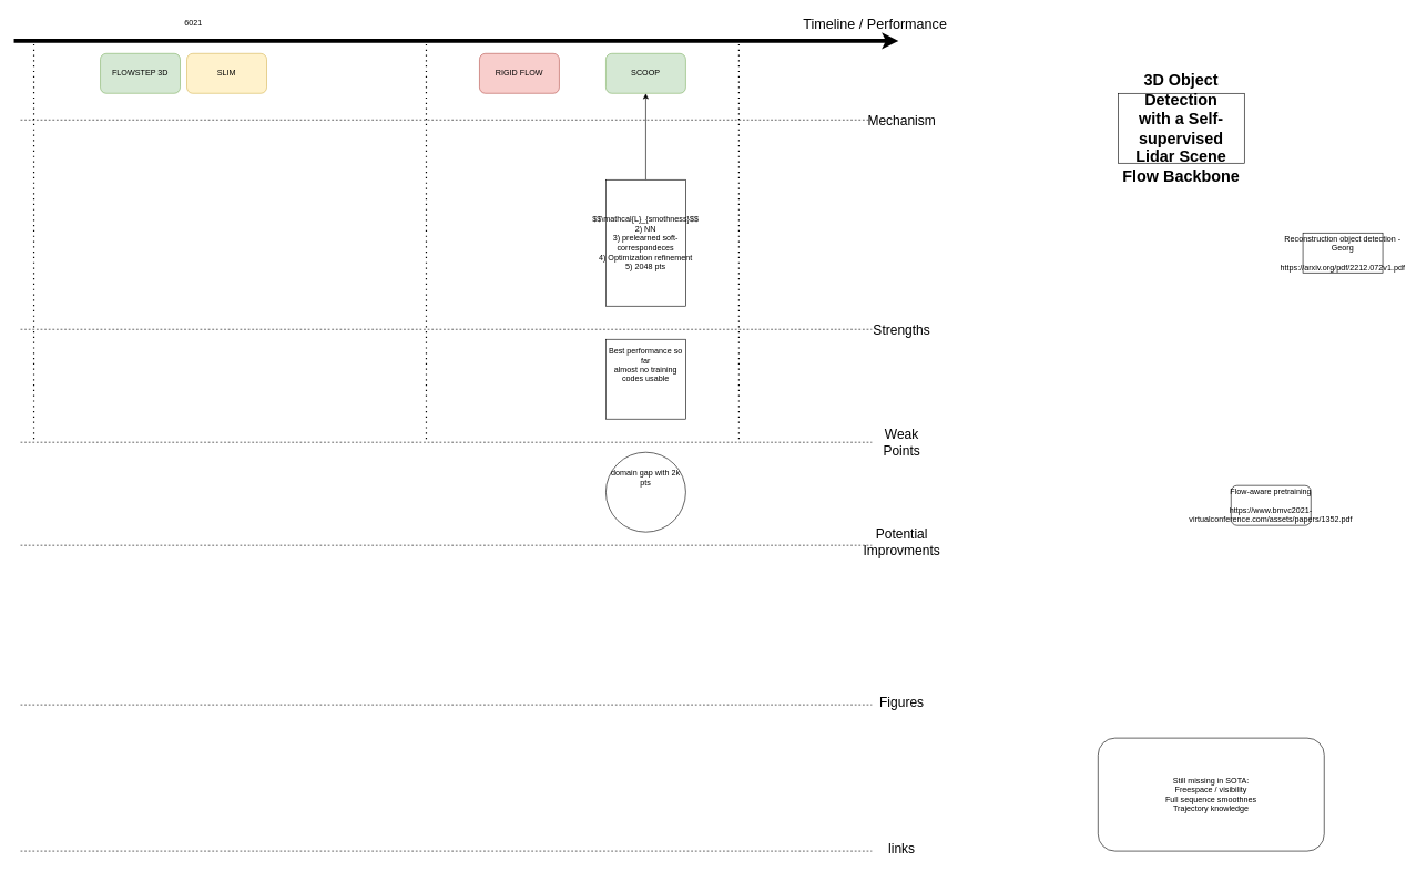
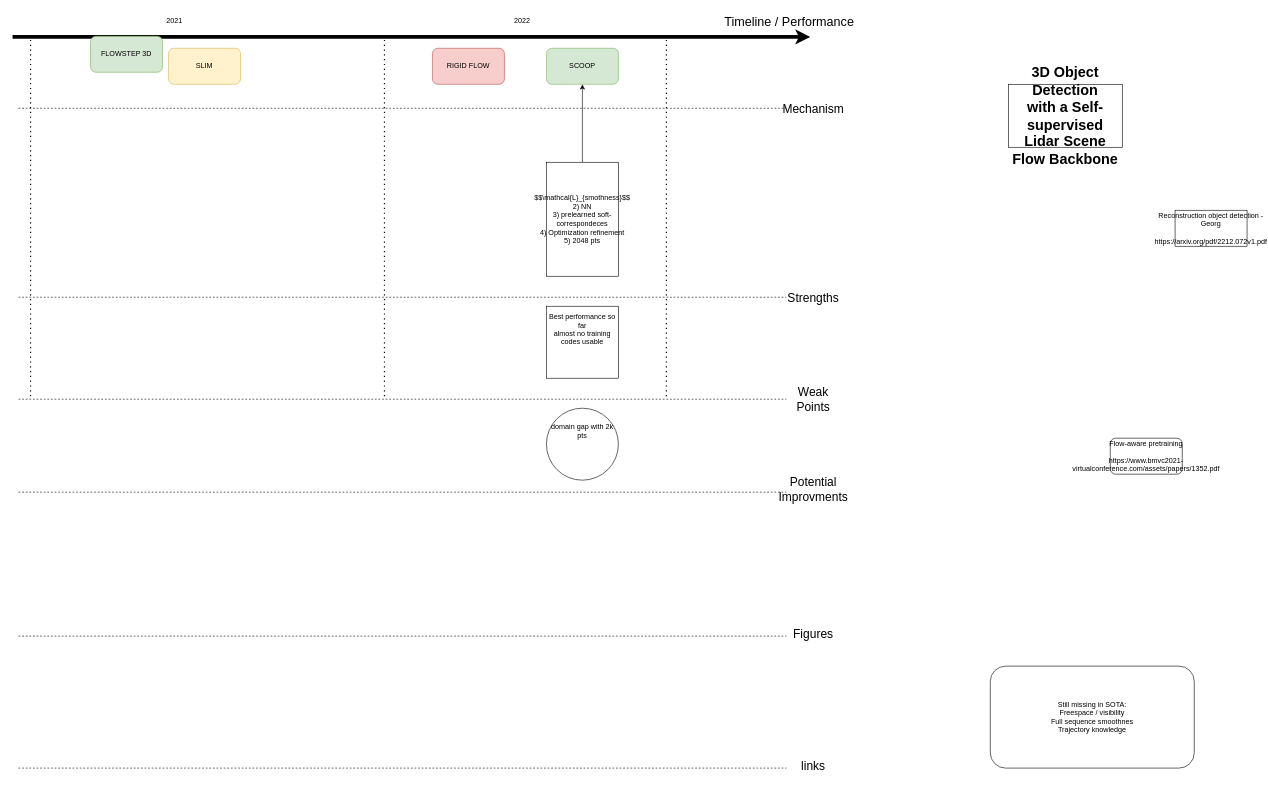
  <mxCell id="0" />
  <mxCell id="1" parent="0" />
  <mxCell id="2" value="" style="endArrow=classic;html=1;rounded=0;strokeWidth=6;" parent="1" edge="1"><mxGeometry width="50" height="50" relative="1" as="geometry"><mxPoint x="20" y="61" as="sourcePoint" /><mxPoint x="1350" y="61" as="targetPoint" /></mxGeometry></mxCell>
  <mxCell id="3" value="SCOOP" style="rounded=1;whiteSpace=wrap;html=1;fillColor=#d5e8d4;strokeColor=#82b366;" parent="1" vertex="1"><mxGeometry x="910" y="80" width="120" height="60" as="geometry" /></mxCell>
  <mxCell id="4" style="edgeStyle=orthogonalEdgeStyle;rounded=0;orthogonalLoop=1;jettySize=auto;html=1;" parent="1" source="5" target="3" edge="1"><mxGeometry relative="1" as="geometry" /></mxCell>
  <mxCell id="5" value="&lt;div&gt;$$\mathcal{L}_{smothness}$$&lt;/div&gt;&lt;div&gt;2) NN&lt;/div&gt;&lt;div&gt;3) prelearned soft-correspondeces&lt;/div&gt;&lt;div&gt;4) Optimization refinement&lt;/div&gt;&lt;div&gt;5) 2048 pts&lt;br&gt;&lt;/div&gt;" style="rounded=0;whiteSpace=wrap;html=1;" parent="1" vertex="1"><mxGeometry x="910" y="270" width="120" height="190" as="geometry" /></mxCell>
  <mxCell id="6" value="RIGID FLOW" style="rounded=1;whiteSpace=wrap;html=1;fillColor=#f8cecc;strokeColor=#b85450;" parent="1" vertex="1"><mxGeometry x="720" y="80" width="120" height="60" as="geometry" /></mxCell>
  <mxCell id="7" value="Timeline / Performance" style="text;html=1;strokeColor=none;fillColor=none;align=center;verticalAlign=middle;whiteSpace=wrap;rounded=0;fontSize=21;" parent="1" vertex="1"><mxGeometry x="1050" y="20" width="530" height="30" as="geometry" /></mxCell>
  <mxCell id="8" value="SLIM " style="rounded=1;whiteSpace=wrap;html=1;fillColor=#fff2cc;strokeColor=#d6b656;" parent="1" vertex="1"><mxGeometry x="280" y="80" width="120" height="60" as="geometry" /></mxCell>
  <mxCell id="9" value="" style="endArrow=none;dashed=1;html=1;rounded=0;" parent="1" target="10" edge="1"><mxGeometry width="50" height="50" relative="1" as="geometry"><mxPoint x="30" y="180" as="sourcePoint" /><mxPoint x="1340" y="180" as="targetPoint" /></mxGeometry></mxCell>
  <mxCell id="10" value="Mechanism" style="text;html=1;strokeColor=none;fillColor=none;align=center;verticalAlign=middle;whiteSpace=wrap;rounded=0;fontSize=20;" parent="1" vertex="1"><mxGeometry x="1310" y="165" width="90" height="30" as="geometry" /></mxCell>
- <mxCell id="11" value="FLOWSTEP 3D" style="rounded=1;whiteSpace=wrap;html=1;fillColor=#d5e8d4;strokeColor=#82b366;" parent="1" vertex="1"><mxGeometry x="150" y="80" width="120" height="60" as="geometry" /></mxCell>
+ <mxCell id="11" value="FLOWSTEP 3D" style="rounded=1;whiteSpace=wrap;html=1;fillColor=#d5e8d4;strokeColor=#82b366;" parent="1" vertex="1"><mxGeometry x="150" y="60" width="120" height="60" as="geometry" /></mxCell>
  <mxCell id="12" value="" style="endArrow=none;dashed=1;html=1;dashPattern=1 3;strokeWidth=2;rounded=0;" parent="1" edge="1"><mxGeometry width="50" height="50" relative="1" as="geometry"><mxPoint x="640" y="660" as="sourcePoint" /><mxPoint x="640" y="60" as="targetPoint" /></mxGeometry></mxCell>
  <mxCell id="13" value="" style="endArrow=none;dashed=1;html=1;dashPattern=1 3;strokeWidth=2;rounded=0;" parent="1" edge="1"><mxGeometry width="50" height="50" relative="1" as="geometry"><mxPoint x="1110" y="660" as="sourcePoint" /><mxPoint x="1110" y="60" as="targetPoint" /></mxGeometry></mxCell>
  <mxCell id="14" value="" style="endArrow=none;dashed=1;html=1;dashPattern=1 3;strokeWidth=2;rounded=0;" parent="1" edge="1"><mxGeometry width="50" height="50" relative="1" as="geometry"><mxPoint x="50" y="660" as="sourcePoint" /><mxPoint x="50" y="60" as="targetPoint" /></mxGeometry></mxCell>
- <mxCell id="15" value="6021" style="text;html=1;strokeColor=none;fillColor=none;align=center;verticalAlign=middle;whiteSpace=wrap;rounded=0;" parent="1" vertex="1"><mxGeometry x="260" y="20" width="60" height="30" as="geometry" /></mxCell>
+ <mxCell id="15" value="2021" style="text;html=1;strokeColor=none;fillColor=none;align=center;verticalAlign=middle;whiteSpace=wrap;rounded=0;" parent="1" vertex="1"><mxGeometry x="260" y="20" width="60" height="30" as="geometry" /></mxCell>
+ <mxCell id="16" value="2022" style="text;html=1;strokeColor=none;fillColor=none;align=center;verticalAlign=middle;whiteSpace=wrap;rounded=0;" parent="1" vertex="1"><mxGeometry x="840" y="20" width="60" height="30" as="geometry" /></mxCell>
  <mxCell id="17" value="" style="endArrow=none;dashed=1;html=1;rounded=0;" parent="1" target="18" edge="1"><mxGeometry width="50" height="50" relative="1" as="geometry"><mxPoint x="30" y="495" as="sourcePoint" /><mxPoint x="1340" y="495" as="targetPoint" /></mxGeometry></mxCell>
  <mxCell id="18" value="Strengths" style="text;html=1;strokeColor=none;fillColor=none;align=center;verticalAlign=middle;whiteSpace=wrap;rounded=0;fontSize=20;" parent="1" vertex="1"><mxGeometry x="1310" y="480" width="90" height="30" as="geometry" /></mxCell>
  <mxCell id="19" value="" style="endArrow=none;dashed=1;html=1;rounded=0;" parent="1" edge="1"><mxGeometry width="50" height="50" relative="1" as="geometry"><mxPoint x="30" y="820" as="sourcePoint" /><mxPoint x="1310" y="820" as="targetPoint" /></mxGeometry></mxCell>
  <mxCell id="20" value="" style="endArrow=none;dashed=1;html=1;rounded=0;" parent="1" target="21" edge="1"><mxGeometry width="50" height="50" relative="1" as="geometry"><mxPoint x="30" y="665" as="sourcePoint" /><mxPoint x="1340" y="665" as="targetPoint" /></mxGeometry></mxCell>
  <mxCell id="21" value="Weak Points" style="text;html=1;strokeColor=none;fillColor=none;align=center;verticalAlign=middle;whiteSpace=wrap;rounded=0;fontSize=20;" parent="1" vertex="1"><mxGeometry x="1310" y="650" width="90" height="30" as="geometry" /></mxCell>
  <mxCell id="22" value="Potential Improvments" style="text;html=1;strokeColor=none;fillColor=none;align=center;verticalAlign=middle;whiteSpace=wrap;rounded=0;fontSize=20;" parent="1" vertex="1"><mxGeometry x="1310" y="800" width="90" height="30" as="geometry" /></mxCell>
  <mxCell id="23" value="" style="endArrow=none;dashed=1;html=1;rounded=0;" parent="1" edge="1"><mxGeometry width="50" height="50" relative="1" as="geometry"><mxPoint x="30" y="1060" as="sourcePoint" /><mxPoint x="1310" y="1060" as="targetPoint" /></mxGeometry></mxCell>
  <mxCell id="24" value="Figures" style="text;html=1;strokeColor=none;fillColor=none;align=center;verticalAlign=middle;whiteSpace=wrap;rounded=0;fontSize=20;" parent="1" vertex="1"><mxGeometry x="1310" y="1040" width="90" height="30" as="geometry" /></mxCell>
  <mxCell id="25" value="" style="endArrow=none;dashed=1;html=1;rounded=0;" parent="1" edge="1"><mxGeometry width="50" height="50" relative="1" as="geometry"><mxPoint x="30" y="1280" as="sourcePoint" /><mxPoint x="1310" y="1280" as="targetPoint" /></mxGeometry></mxCell>
  <mxCell id="26" value="links" style="text;html=1;strokeColor=none;fillColor=none;align=center;verticalAlign=middle;whiteSpace=wrap;rounded=0;fontSize=20;" parent="1" vertex="1"><mxGeometry x="1310" y="1260" width="90" height="30" as="geometry" /></mxCell>
  <mxCell id="27" value="&lt;div&gt;Best performance so far&lt;/div&gt;&lt;div&gt;almost no training&lt;/div&gt;&lt;div&gt;codes usable&lt;/div&gt;&lt;div&gt;&lt;br&gt;&lt;/div&gt;&lt;div&gt;&lt;br&gt;&lt;/div&gt;&lt;div&gt;&lt;br&gt;&lt;/div&gt;" style="rounded=0;whiteSpace=wrap;html=1;" parent="1" vertex="1"><mxGeometry x="910" y="510" width="120" height="120" as="geometry" /></mxCell>
  <mxCell id="28" value="&lt;div&gt;Still missing in SOTA:&lt;/div&gt;&lt;div&gt;Freespace / visibility&lt;/div&gt;&lt;div&gt;Full sequence smoothnes&lt;/div&gt;&lt;div&gt;Trajectory knowledge&lt;br&gt;&lt;/div&gt;" style="rounded=1;whiteSpace=wrap;html=1;" parent="1" vertex="1"><mxGeometry x="1650" y="1110" width="340" height="170" as="geometry" /></mxCell>
  <mxCell id="29" value="&lt;div&gt;domain gap with 2k pts&lt;/div&gt;&lt;div&gt;&lt;br&gt;&lt;/div&gt;&lt;div&gt;&lt;br&gt;&lt;/div&gt;&lt;div&gt;&lt;br&gt;&lt;/div&gt;" style="ellipse;whiteSpace=wrap;html=1;" parent="1" vertex="1"><mxGeometry x="910" y="680" width="120" height="120" as="geometry" /></mxCell>
  <mxCell id="30" value="&lt;div&gt;Flow-aware pretraining&lt;/div&gt;&lt;div&gt;&lt;br&gt;&lt;/div&gt;&lt;div&gt;https://www.bmvc2021-virtualconference.com/assets/papers/1352.pdf&lt;br&gt;&lt;/div&gt;" style="rounded=1;whiteSpace=wrap;html=1;" vertex="1" parent="1"><mxGeometry x="1850" y="730" width="120" height="60" as="geometry" /></mxCell>
  <mxCell id="31" value="&lt;div&gt;Reconstruction object detection - Georg&lt;br&gt;&lt;/div&gt;&lt;div&gt;&lt;br&gt;&lt;/div&gt;&lt;div&gt;https://arxiv.org/pdf/2212.072v1.pdf&lt;/div&gt;" style="rounded=0;whiteSpace=wrap;html=1;" vertex="1" parent="1"><mxGeometry x="1958" y="350" width="120" height="60" as="geometry" /></mxCell>
  <mxCell id="32" value="&lt;h1 data-chapter-title=&quot;&quot; data-test=&quot;chapter-title&quot; class=&quot;c-article-title&quot;&gt;3D Object Detection with&amp;nbsp;a&amp;nbsp;Self-supervised Lidar Scene Flow Backbone&lt;/h1&gt;" style="rounded=0;whiteSpace=wrap;html=1;" vertex="1" parent="1"><mxGeometry x="1680" y="140" width="190" height="105" as="geometry" /></mxCell>
